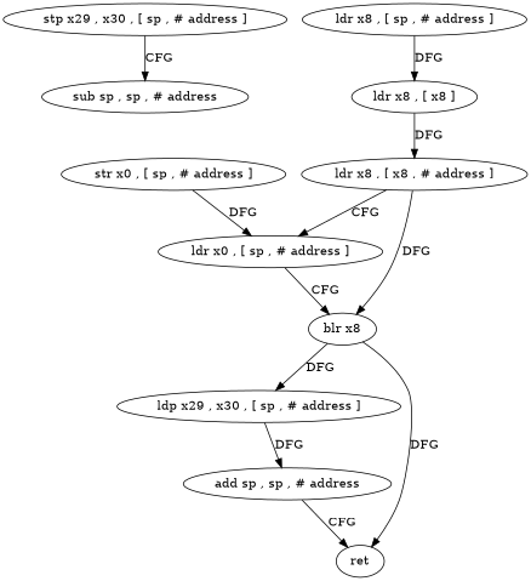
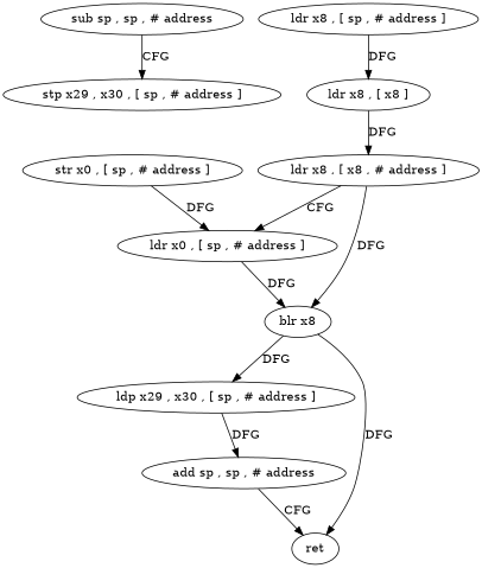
  digraph {
    n1 [label="sub sp , sp , # address"]
    n2 [label="stp x29 , x30 , [ sp , # address ]"]
    n3 [label="str x0 , [ sp , # address ]"]
    n4 [label="ldr x0 , [ sp , # address ]"]
    n5 [label="ldr x8 , [ sp , # address ]"]
    n6 [label="ldr x8 , [ x8 ]"]
    n7 [label="blr x8"]
    n8 [label="ldr x8 , [ x8 , # address ]"]
    n9 [label="ldp x29 , x30 , [ sp , # address ]"]
    n10 [label=ret]
    n11 [label="add sp , sp , # address"]
-   n2 -> n1 [label=CFG]
+   n1 -> n2 [label=CFG]
    n3 -> n4 [label=DFG]
-   n4 -> n7 [label=CFG]
+   n4 -> n7 [label=DFG]
    n5 -> n6 [label=DFG]
    n6 -> n8 [label=DFG]
    n7 -> n9 [label=DFG]
    n7 -> n10 [label=DFG]
    n8 -> n4 [label=CFG]
    n8 -> n7 [label=DFG]
    n9 -> n11 [label=DFG]
    n11 -> n10 [label=CFG]
  }
